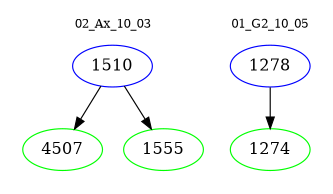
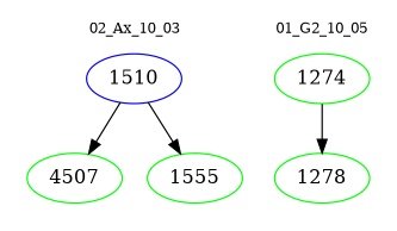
  digraph {
    node [color=green]
    edge [color=black]
    n1 [color=blue label=1510]
    n2 [label=4507]
    n3 [label=1555]
-   n4 [color=blue label=1278]
+   n4 [label=1278]
    n5 [label=1274]
    subgraph cluster_1 {
      color=white
      fontsize=10
      label="02_Ax_10_03"
      n1
      n2
      n3
    }
    subgraph cluster_2 {
      color=white
      fontsize=10
      label="01_G2_10_05"
      n4
      n5
    }
    n1 -> n2
    n1 -> n3
-   n4 -> n5
+   n5 -> n4
  }
